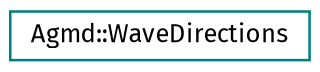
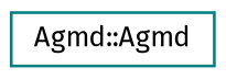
  digraph {
    rankdir=TB
    fontname="Fira Sans"
-   n1 [color=teal fillcolor=white fontname="Fira Sans" fontsize=10 height=0.2 label="Agmd::WaveDirections" shape=record style=filled width=0.4]
+   n1 [color=teal fillcolor=white fontname="Fira Sans" fontsize=10 height=0.2 label="Agmd::Agmd" shape=record style=filled width=0.4]
  }
